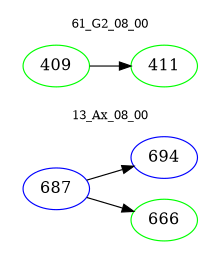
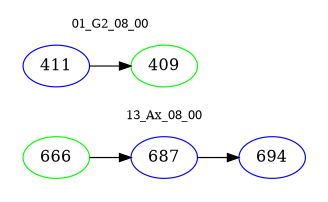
  digraph {
    rankdir=LR
    node [color=green]
    edge [color=black]
    n1 [color=blue label=687]
    n2 [label=666]
    n3 [color=blue label=694]
    n4 [label=409]
-   n5 [label=411]
+   n5 [color=blue label=411]
    subgraph cluster_1 {
      color=white
      fontsize=10
      label="13_Ax_08_00"
      n1
      n2
      n3
    }
    subgraph cluster_2 {
      color=white
      fontsize=10
-     label="61_G2_08_00"
+     label="01_G2_08_00"
      n4
      n5
    }
-   n1 -> n2
+   n2 -> n1
    n1 -> n3
-   n4 -> n5
+   n5 -> n4
  }
